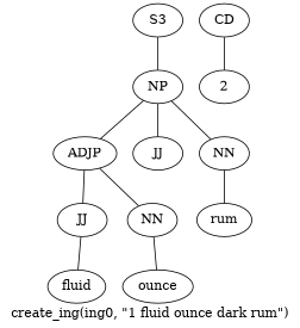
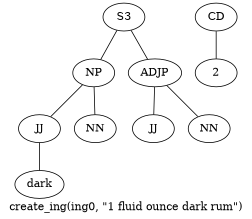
  graph {
    label="create_ing(ing0, \"1 fluid ounce dark rum\")"
    n1 [label=S3]
    n2 [label=NP]
    n3 [label=ADJP]
    n4 [label=JJ]
    n5 [label=NN]
    n6 [label=JJ]
    n7 [label=NN]
-   n9 [label=rum]
+   n8 [label=dark]
    n10 [label=CD]
    n11 [label=2]
-   n12 [label=fluid]
-   n13 [label=ounce]
    n1 -- n2
-   n2 -- n3
+   n1 -- n3
    n2 -- n4
    n2 -- n5
    n3 -- n6
    n3 -- n7
-   n5 -- n9
-   n6 -- n12
-   n7 -- n13
+   n4 -- n8
    n10 -- n11
  }
